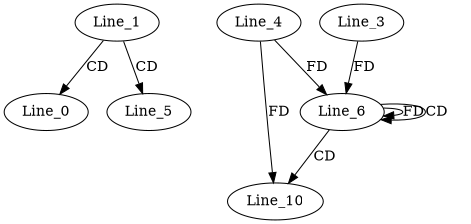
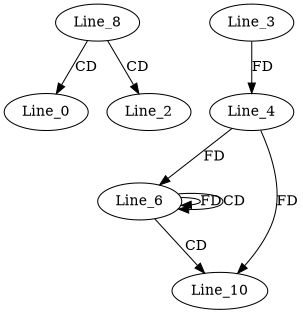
  digraph {
-   Line_1
+   Line_1 [label=Line_8]
    Line_0
-   Line_2 [label=Line_5]
+   Line_2
    Line_4
    Line_6
    Line_10
    Line_3
    Line_1 -> Line_0 [label=CD]
    Line_1 -> Line_2 [label=CD]
    Line_4 -> Line_6 [label=FD]
    Line_4 -> Line_10 [label=FD]
    Line_6 -> Line_6 [label=FD]
    Line_6 -> Line_6 [label=CD]
    Line_6 -> Line_10 [label=CD]
-   Line_3 -> Line_6 [label=FD]
+   Line_3 -> Line_4 [label=FD]
  }
